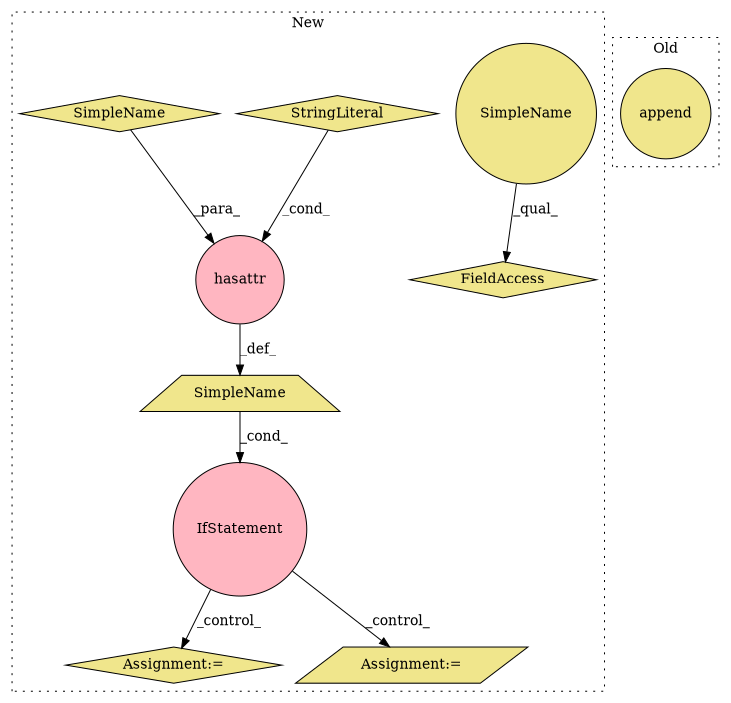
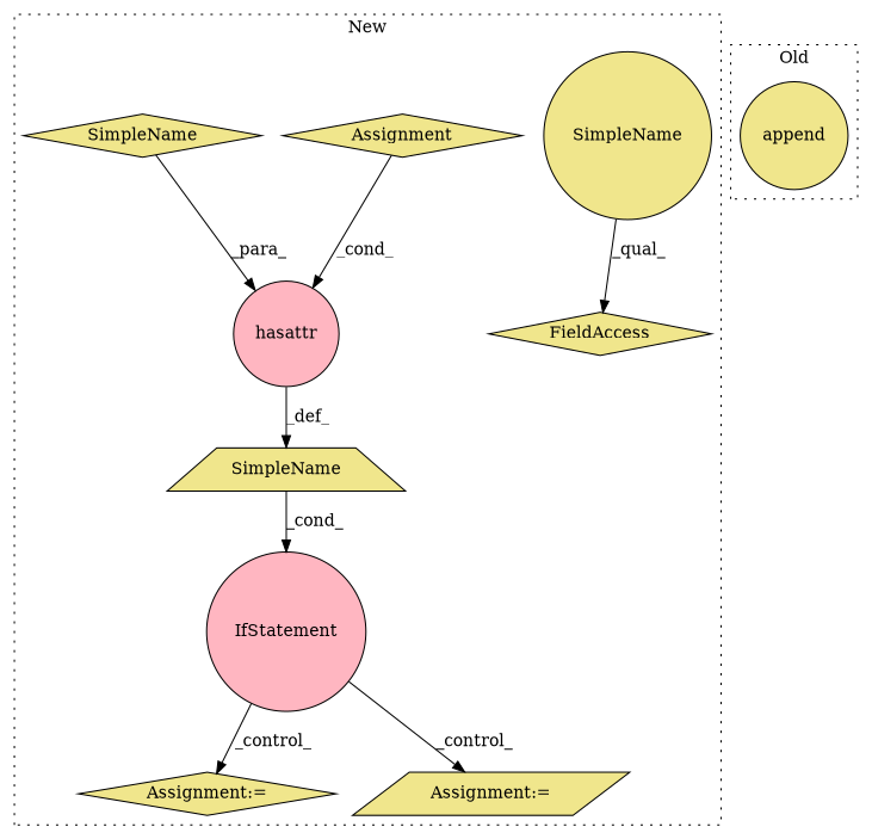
  digraph {
    node [a=42 fillcolor=khaki l=1 s=20632 shape=circle style=filled]
    n1 [a=32 fillcolor=lightpink l="8,1" label=hasattr s="20357,20388"]
    n2 [a=25 fillcolor=lightpink l="4,2" label=IfStatement s="20353,20389"]
-   n3 [a=45 l=21 label=StringLiteral s=20367 shape=diamond]
+   n3 [a=45 l=21 label=Assignment s=20367 shape=diamond]
    n4 [a=7 label="Assignment:=" s=20696 shape=diamond]
    n5 [label=SimpleName shape=trapezium l="" s=""]
    n6 [a=7 label="Assignment:=" s=20464 shape=parallelogram]
    n7 [a=22 l=21 label=FieldAccess shape=diamond]
    n8 [label=SimpleName]
    n9 [label=SimpleName s=20365 shape=diamond]
    n10 [a=32 l="7,1" label=append s="20194,20229"]
    subgraph cluster_1 {
      label=New
      style=dotted
      n1
      n2
      n3
      n4
      n5
      n6
      n7
      n8
      n9
    }
    subgraph cluster_2 {
      label=Old
      style=dotted
      n10
    }
    n1 -> n5 [label=_def_]
    n2 -> n4 [label=_control_]
    n2 -> n6 [label=_control_]
    n3 -> n1 [label=_cond_]
    n5 -> n2 [label=_cond_]
    n8 -> n7 [label=_qual_]
    n9 -> n1 [label=_para_]
  }
